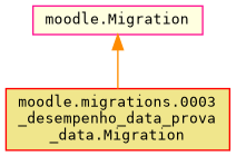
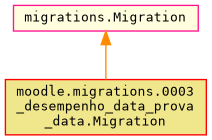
  digraph {
    fontname="DejaVu Sans Mono"
    node [fontname="DejaVu Sans Mono" fontsize=10 shape=box style=filled]
    n1 [color=red fillcolor=khaki fontcolor=black height=0.2 label="moodle.migrations.0003\l_desempenho_data_prova\l_data.Migration" width=0.4]
-   n2 [color=deeppink fillcolor=lightyellow height=0.2 label="moodle.Migration" width=0.4]
+   n2 [color=deeppink fillcolor=lightyellow height=0.2 label="migrations.Migration" width=0.4]
    n2 -> n1 [color=darkorange dir=back fontname="DejaVu Sans Mono" fontsize=10 labelfontname=Helvetica labelfontsize=10 style=solid]
  }
